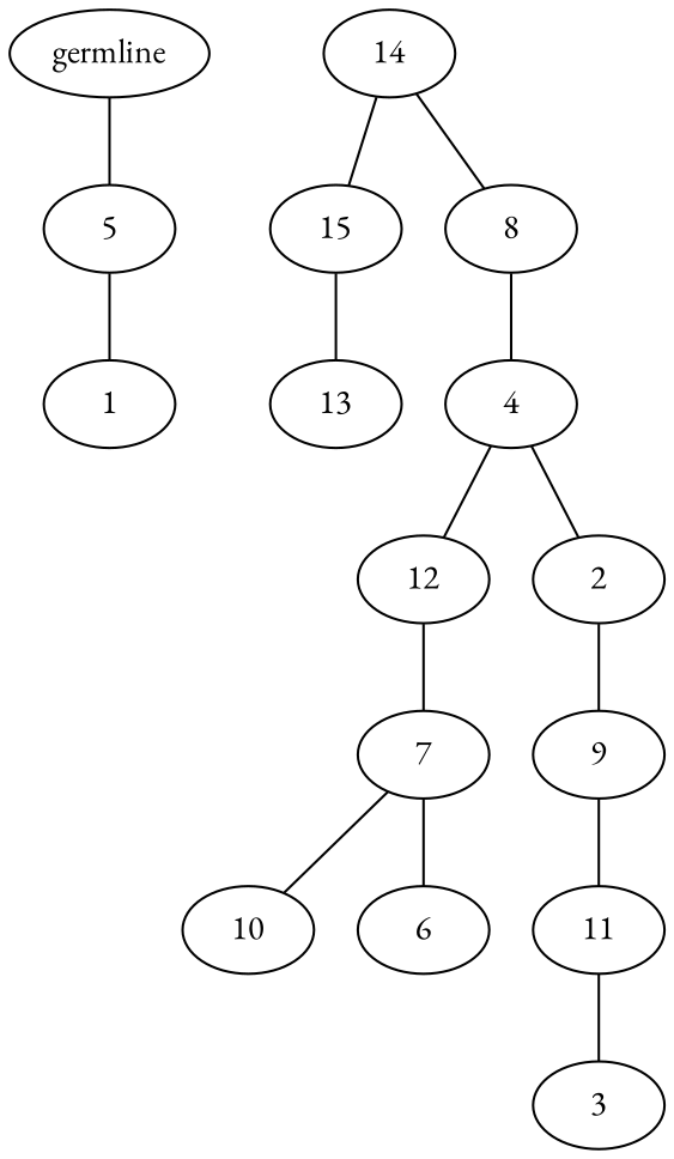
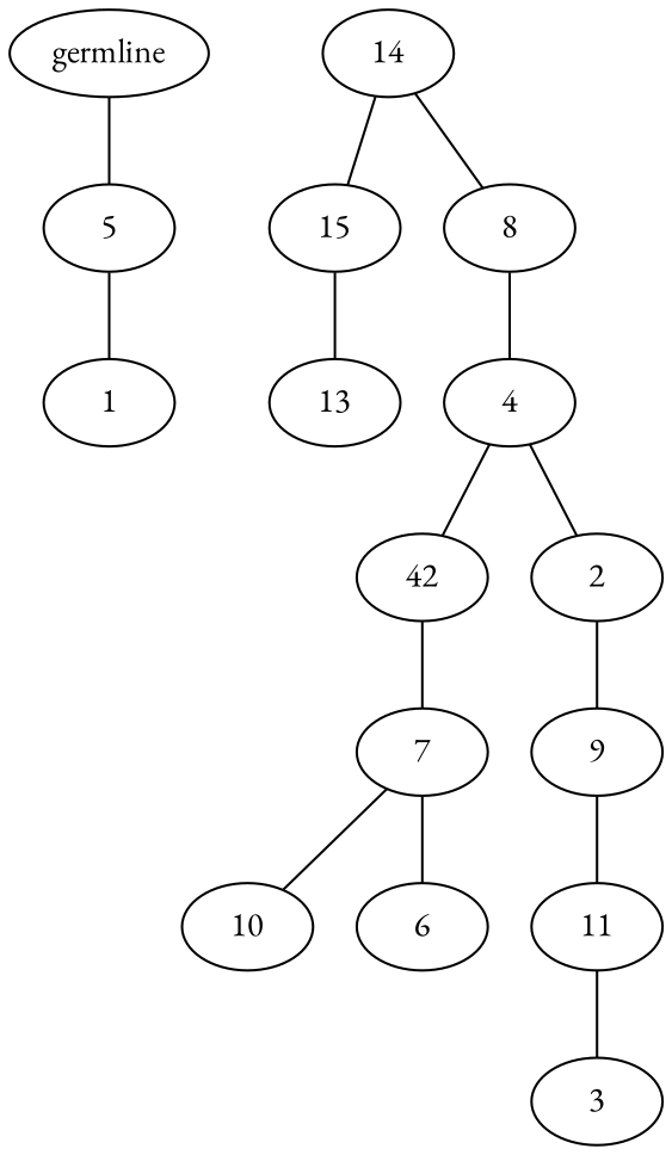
  graph {
    fontname="EB Garamond"
    node [fontname="EB Garamond"]
    edge [fontname="EB Garamond"]
    n1 [label=germline]
    n2 [label=5]
    n3 [label=1]
    n4 [label=14]
    n5 [label=15]
    n6 [label=8]
    n7 [label=13]
    n8 [label=4]
-   n9 [label=12]
+   n9 [label=42]
    n10 [label=7]
    n11 [label=10]
    n12 [label=6]
    n13 [label=2]
    n14 [label=9]
    n15 [label=11]
    n16 [label=3]
    n1 -- n2
    n2 -- n3
    n4 -- n5
    n4 -- n6
    n5 -- n7
    n6 -- n8
    n8 -- n9
    n8 -- n13
    n9 -- n10
    n10 -- n11
    n10 -- n12
    n13 -- n14
    n14 -- n15
    n15 -- n16
  }
